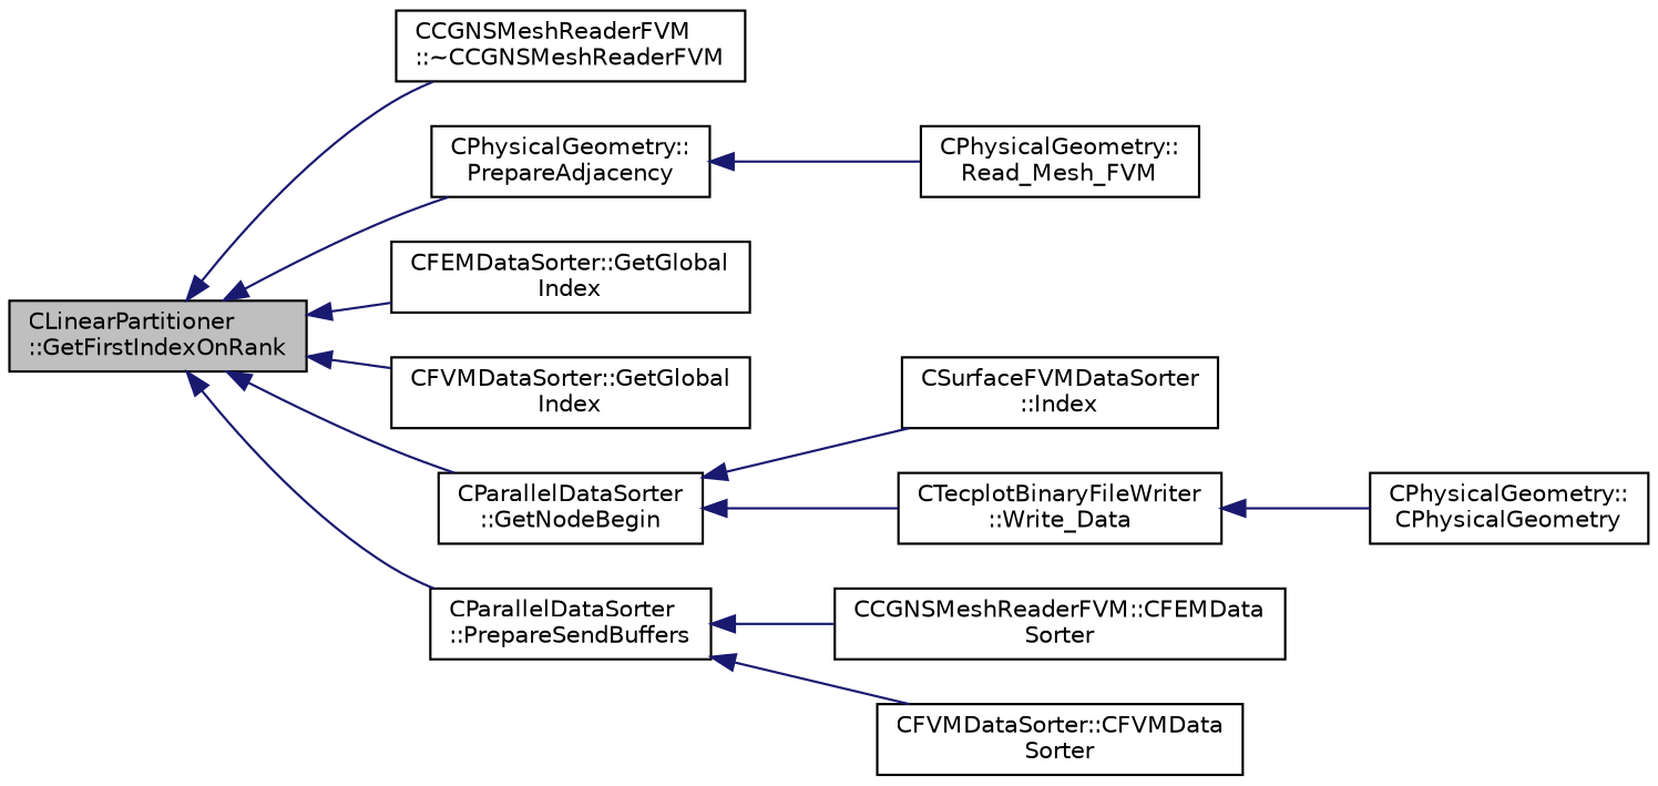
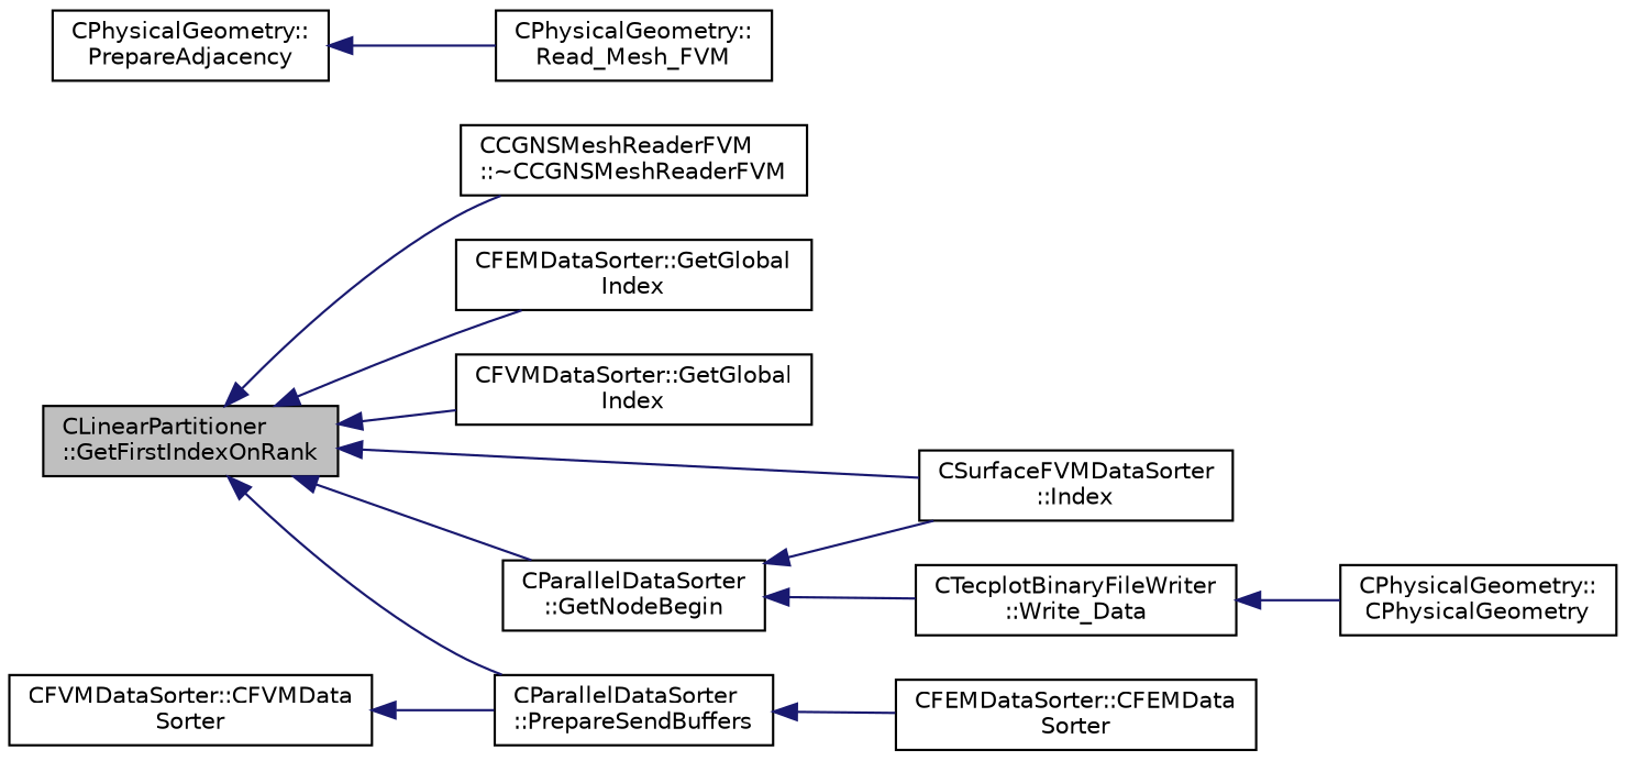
  digraph {
    rankdir=LR
    node [color=black fillcolor=white fontname=Helvetica fontsize=10 shape=record style=filled]
    edge [color=midnightblue dir=back fontname=Helvetica fontsize=10 labelfontname=Helvetica labelfontsize=10 style=solid]
    n1 [fillcolor=grey75 fontcolor=black height=0.2 label="CLinearPartitioner\l::GetFirstIndexOnRank" width=0.4]
    n2 [height=0.2 label="CCGNSMeshReaderFVM\l::~CCGNSMeshReaderFVM" width=0.4]
    n3 [height=0.2 label="CPhysicalGeometry::\lPrepareAdjacency" width=0.4]
    n4 [height=0.2 label="CFEMDataSorter::GetGlobal\lIndex" width=0.4]
    n5 [height=0.2 label="CFVMDataSorter::GetGlobal\lIndex" width=0.4]
    n6 [height=0.2 label="CParallelDataSorter\l::GetNodeBegin" width=0.4]
    n7 [height=0.2 label="CParallelDataSorter\l::PrepareSendBuffers" width=0.4]
    n8 [height=0.2 label="CPhysicalGeometry::\lRead_Mesh_FVM" width=0.4]
    n9 [height=0.2 label="CSurfaceFVMDataSorter\l::Index" width=0.4]
    n10 [height=0.2 label="CTecplotBinaryFileWriter\l::Write_Data" width=0.4]
-   n11 [height=0.2 label="CCGNSMeshReaderFVM::CFEMData\lSorter" width=0.4]
+   n11 [height=0.2 label="CFEMDataSorter::CFEMData\lSorter" width=0.4]
    n12 [height=0.2 label="CFVMDataSorter::CFVMData\lSorter" width=0.4]
    n13 [height=0.2 label="CPhysicalGeometry::\lCPhysicalGeometry" width=0.4]
    n1 -> n2
-   n1 -> n3
+   n1 -> n9
    n1 -> n4
    n1 -> n5
    n1 -> n6
    n1 -> n7
    n3 -> n8
    n6 -> n9
    n6 -> n10
    n7 -> n11
-   n7 -> n12
+   n12 -> n7
    n10 -> n13
  }
